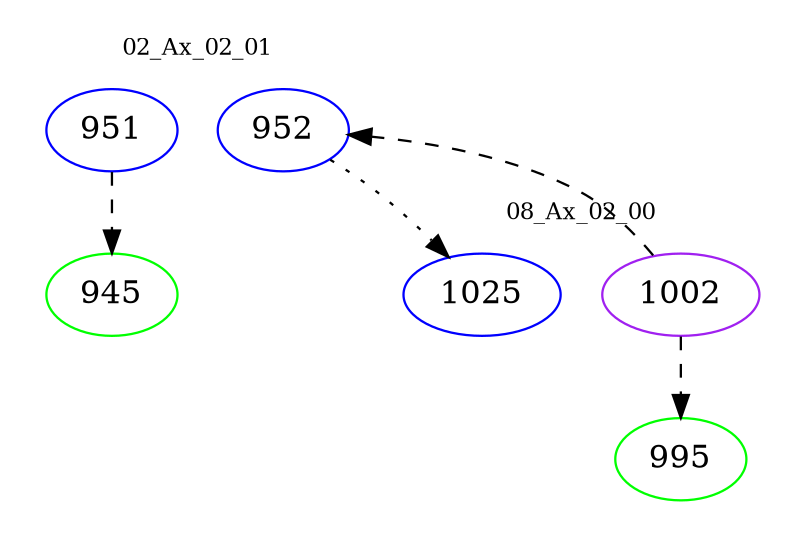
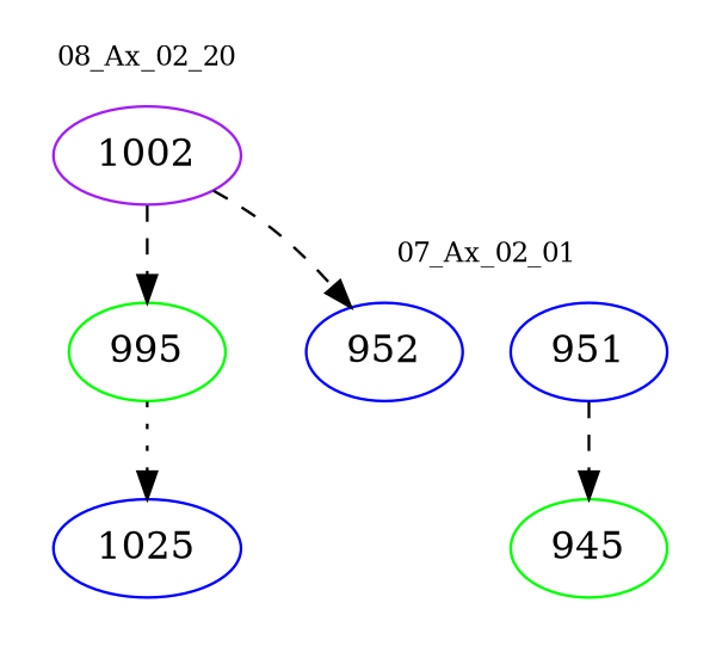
  digraph {
    node [color=blue]
    edge [color=black style=dashed]
    n1 [label=951]
    n2 [color=green label=945]
    n3 [label=952]
    n4 [color=purple label=1002]
    n5 [color=green label=995]
    n6 [label=1025]
    subgraph cluster_1 {
      color=white
      fontsize=10
-     label="02_Ax_02_01"
+     label="07_Ax_02_01"
      n1
      n2
      n3
    }
    subgraph cluster_2 {
      color=white
      fontsize=10
-     label="08_Ax_02_00"
+     label="08_Ax_02_20"
      n4
      n5
      n6
    }
    n1 -> n2
    n4 -> n3
    n4 -> n5
-   n3 -> n6 [style=dotted]
+   n5 -> n6 [style=dotted]
  }
